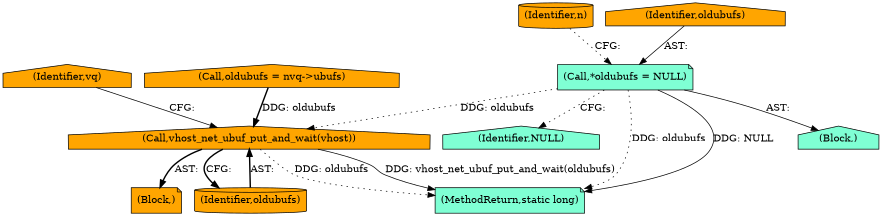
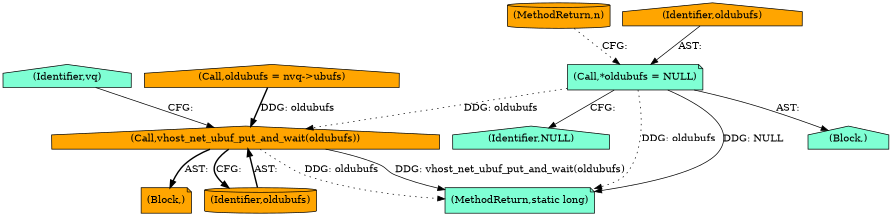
  digraph {
    node [fillcolor=orange shape=house style=filled]
    edge [style=solid]
    n1 [fillcolor=aquamarine label="(Call,*oldubufs = NULL)" shape=note]
-   n2 [label="(Call,vhost_net_ubuf_put_and_wait(vhost))"]
+   n2 [label="(Call,vhost_net_ubuf_put_and_wait(oldubufs))"]
    n3 [fillcolor=aquamarine label="(Block,)"]
    n4 [fillcolor=aquamarine label="(Identifier,NULL)"]
    n5 [fillcolor=aquamarine label="(MethodReturn,static long)" shape=note]
    n6 [label="(Block,)" shape=note]
    n7 [label="(Identifier,oldubufs)" shape=cylinder]
-   n8 [label="(Identifier,vq)"]
-   n9 [label="(Identifier,n)" shape=cylinder]
+   n8 [fillcolor=aquamarine label="(Identifier,vq)"]
+   n9 [label="(MethodReturn,n)" shape=cylinder]
    n10 [label="(Identifier,oldubufs)"]
    n11 [label="(Call,oldubufs = nvq->ubufs)"]
    n1 -> n2 [label="DDG: oldubufs" style=dotted]
    n1 -> n3 [label="AST: "]
-   n1 -> n4 [label="CFG: " style=dotted]
+   n1 -> n4 [label="CFG: "]
    n1 -> n5 [label="DDG: oldubufs" style=dotted]
    n1 -> n5 [label="DDG: NULL"]
    n2 -> n5 [label="DDG: oldubufs" style=dotted]
    n2 -> n5 [label="DDG: vhost_net_ubuf_put_and_wait(oldubufs)"]
    n2 -> n6 [label="AST: " style=bold]
    n2 -> n7 [label="CFG: " style=bold]
    n7 -> n2 [label="AST: " style=bold]
    n8 -> n2 [label="CFG: "]
    n9 -> n1 [label="CFG: " style=dotted]
    n10 -> n1 [label="AST: "]
    n11 -> n2 [label="DDG: oldubufs" style=bold]
  }
